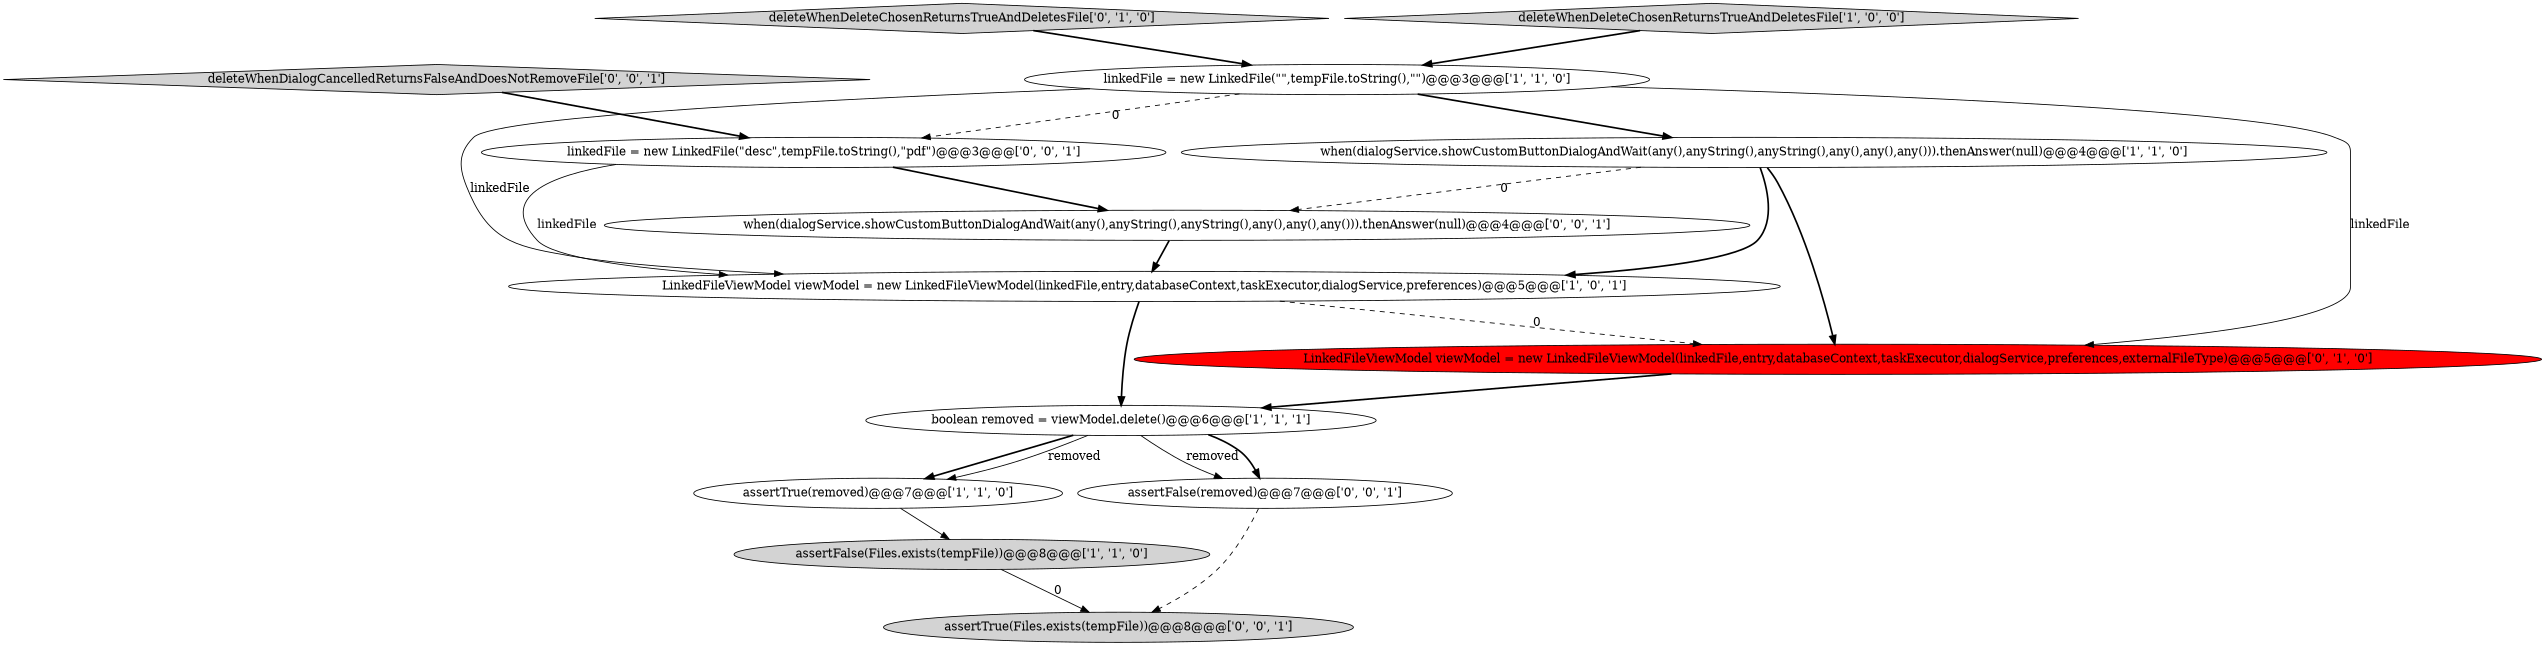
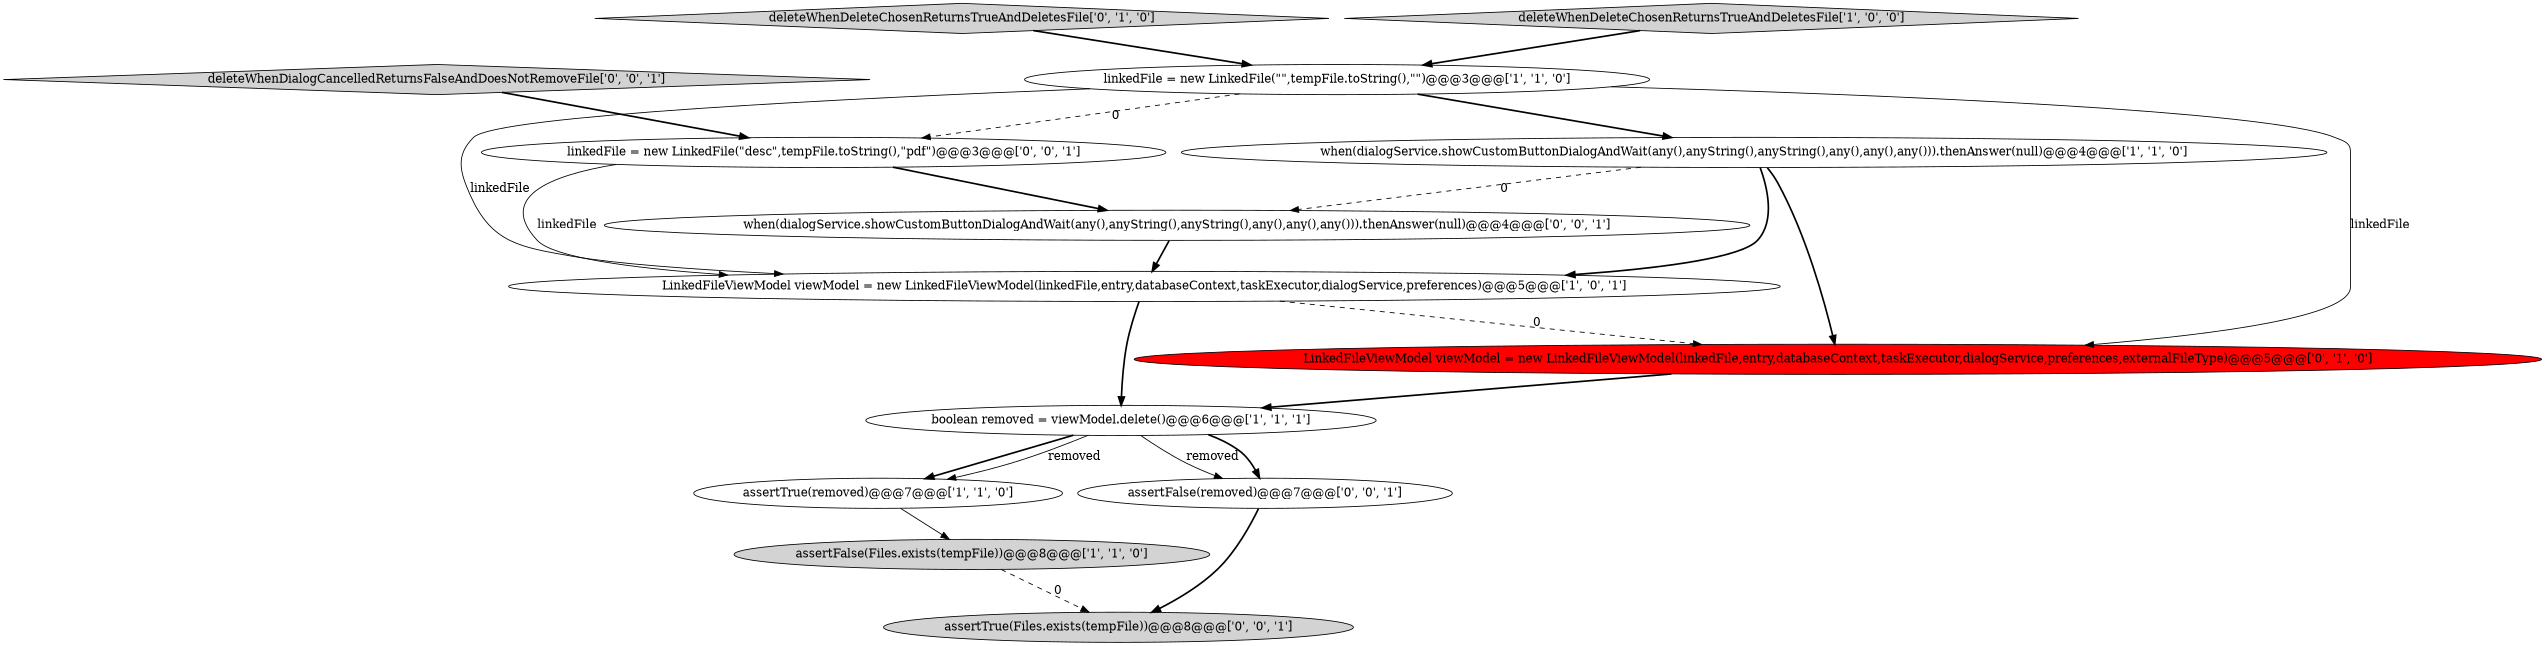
  digraph {
    node [fillcolor=white shape=ellipse style=filled]
    edge [style=bold]
    n1 [label="when(dialogService.showCustomButtonDialogAndWait(any(),anyString(),anyString(),any(),any(),any())).thenAnswer(null)@@@4@@@['1', '1', '0']"]
    n2 [label="when(dialogService.showCustomButtonDialogAndWait(any(),anyString(),anyString(),any(),any(),any())).thenAnswer(null)@@@4@@@['0', '0', '1']"]
    n3 [fillcolor=red label="LinkedFileViewModel viewModel = new LinkedFileViewModel(linkedFile,entry,databaseContext,taskExecutor,dialogService,preferences,externalFileType)@@@5@@@['0', '1', '0']"]
    n4 [label="LinkedFileViewModel viewModel = new LinkedFileViewModel(linkedFile,entry,databaseContext,taskExecutor,dialogService,preferences)@@@5@@@['1', '0', '1']"]
    n5 [label="boolean removed = viewModel.delete()@@@6@@@['1', '1', '1']"]
    n6 [fillcolor=lightgray label="assertTrue(Files.exists(tempFile))@@@8@@@['0', '0', '1']"]
    n7 [label="linkedFile = new LinkedFile(\"\",tempFile.toString(),\"\")@@@3@@@['1', '1', '0']"]
    n8 [label="linkedFile = new LinkedFile(\"desc\",tempFile.toString(),\"pdf\")@@@3@@@['0', '0', '1']"]
    n9 [fillcolor=lightgray label="assertFalse(Files.exists(tempFile))@@@8@@@['1', '1', '0']"]
    n10 [label="assertTrue(removed)@@@7@@@['1', '1', '0']"]
    n11 [label="assertFalse(removed)@@@7@@@['0', '0', '1']"]
    n12 [fillcolor=lightgray label="deleteWhenDeleteChosenReturnsTrueAndDeletesFile['0', '1', '0']" shape=diamond]
    n13 [fillcolor=lightgray label="deleteWhenDialogCancelledReturnsFalseAndDoesNotRemoveFile['0', '0', '1']" shape=diamond]
    n14 [fillcolor=lightgray label="deleteWhenDeleteChosenReturnsTrueAndDeletesFile['1', '0', '0']" shape=diamond]
    n1 -> n2 [label=0 style=dashed]
    n1 -> n3
    n1 -> n4
    n2 -> n4
    n3 -> n5
    n4 -> n3 [label=0 style=dashed]
    n4 -> n5
    n5 -> n10
    n5 -> n10 [label=removed style=solid]
    n5 -> n11 [label=removed style=solid]
    n5 -> n11
    n7 -> n1
    n7 -> n3 [label=linkedFile style=solid]
    n7 -> n4 [label=linkedFile style=solid]
    n7 -> n8 [label=0 style=dashed]
    n8 -> n2
    n8 -> n4 [label=linkedFile style=solid]
-   n9 -> n6 [label=0 style=solid]
+   n9 -> n6 [label=0 style=dashed]
    n10 -> n9 [style=solid]
-   n11 -> n6 [style=dashed]
+   n11 -> n6
    n12 -> n7
    n13 -> n8
    n14 -> n7
  }
